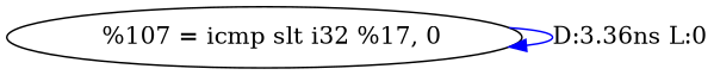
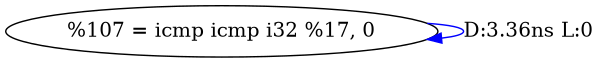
  digraph {
-   n1 [label="  %107 = icmp slt i32 %17, 0"]
+   n1 [label="%107 = icmp icmp i32 %17, 0"]
    n1 -> n1 [color=blue label="D:3.36ns L:0"]
  }
